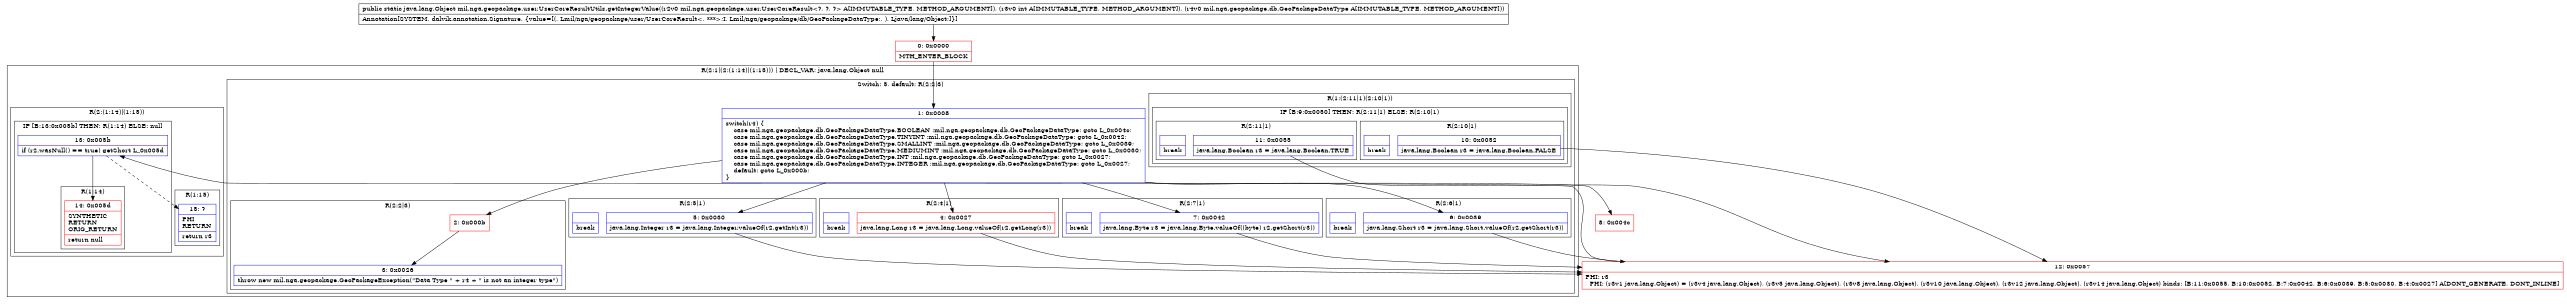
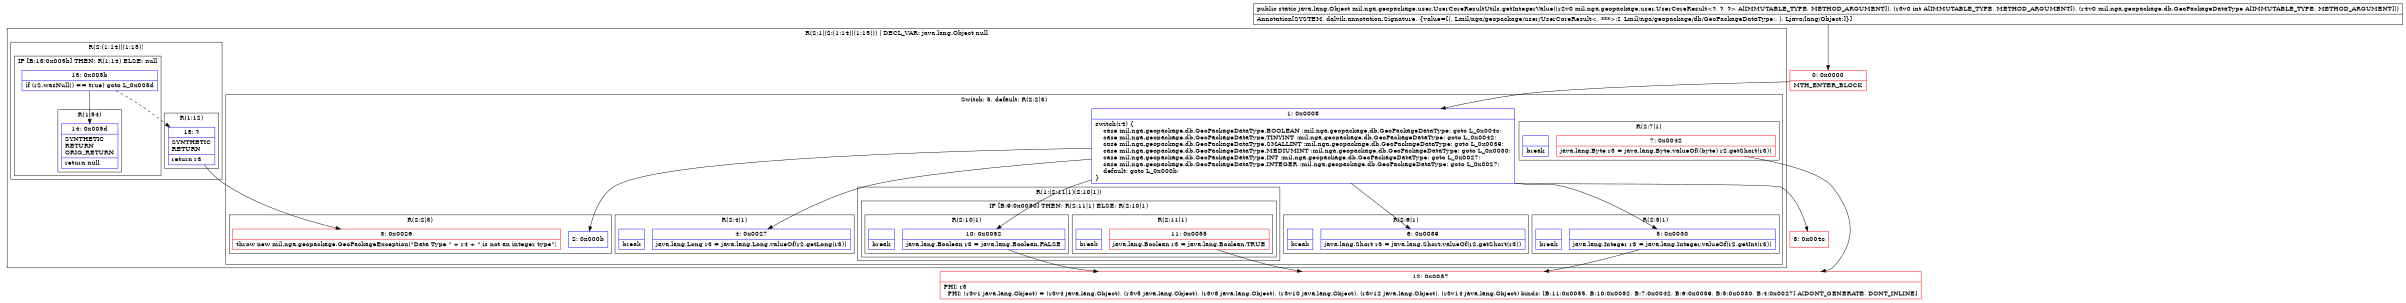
  digraph {
    node [color=blue shape=record]
-   n1 [label="{11\:\ 0x0055|java.lang.Boolean r3 = java.lang.Boolean.TRUE\l}"]
+   n1 [color=red label="{11\:\ 0x0055|java.lang.Boolean r3 = java.lang.Boolean.TRUE\l}"]
    n2 [label="{|break\l}"]
    n3 [label="{10\:\ 0x0052|java.lang.Boolean r3 = java.lang.Boolean.FALSE\l}"]
    n4 [label="{|break\l}"]
-   n5 [label="{7\:\ 0x0042|java.lang.Byte r3 = java.lang.Byte.valueOf((byte) r2.getShort(r3))\l}"]
+   n5 [color=red label="{7\:\ 0x0042|java.lang.Byte r3 = java.lang.Byte.valueOf((byte) r2.getShort(r3))\l}"]
    n6 [label="{|break\l}"]
    n7 [label="{6\:\ 0x0039|java.lang.Short r3 = java.lang.Short.valueOf(r2.getShort(r3))\l}"]
    n8 [label="{|break\l}"]
    n9 [label="{5\:\ 0x0030|java.lang.Integer r3 = java.lang.Integer.valueOf(r2.getInt(r3))\l}"]
    n10 [label="{|break\l}"]
-   n11 [color=red label="{4\:\ 0x0027|java.lang.Long r3 = java.lang.Long.valueOf(r2.getLong(r3))\l}"]
+   n11 [label="{4\:\ 0x0027|java.lang.Long r3 = java.lang.Long.valueOf(r2.getLong(r3))\l}"]
    n12 [label="{|break\l}"]
-   n13 [color=red label="{2\:\ 0x000b}"]
-   n14 [label="{3\:\ 0x0026|throw new mil.nga.geopackage.GeoPackageException(\"Data Type \" + r4 + \" is not an integer type\")\l}"]
+   n13 [label="{2\:\ 0x000b}"]
+   n14 [color=red label="{3\:\ 0x0026|throw new mil.nga.geopackage.GeoPackageException(\"Data Type \" + r4 + \" is not an integer type\")\l}"]
    n15 [label="{1\:\ 0x0008|switch(r4) \{\l    case mil.nga.geopackage.db.GeoPackageDataType.BOOLEAN :mil.nga.geopackage.db.GeoPackageDataType: goto L_0x004c;\l    case mil.nga.geopackage.db.GeoPackageDataType.TINYINT :mil.nga.geopackage.db.GeoPackageDataType: goto L_0x0042;\l    case mil.nga.geopackage.db.GeoPackageDataType.SMALLINT :mil.nga.geopackage.db.GeoPackageDataType: goto L_0x0039;\l    case mil.nga.geopackage.db.GeoPackageDataType.MEDIUMINT :mil.nga.geopackage.db.GeoPackageDataType: goto L_0x0030;\l    case mil.nga.geopackage.db.GeoPackageDataType.INT :mil.nga.geopackage.db.GeoPackageDataType: goto L_0x0027;\l    case mil.nga.geopackage.db.GeoPackageDataType.INTEGER :mil.nga.geopackage.db.GeoPackageDataType: goto L_0x0027;\l    default: goto L_0x000b;\l\}\l}"]
-   n16 [color=red label="{14\:\ 0x005d|SYNTHETIC\lRETURN\lORIG_RETURN\l|return null\l}"]
-   n17 [label="{13\:\ 0x005b|if (r2.wasNull() == true) getShort L_0x005d\l}"]
-   n18 [label="{15\:\ ?|PHI\lRETURN\l|return r3\l}"]
+   n16 [label="{14\:\ 0x005d|SYNTHETIC\lRETURN\lORIG_RETURN\l|return null\l}"]
+   n17 [label="{13\:\ 0x005b|if (r2.wasNull() == true) goto L_0x005d\l}"]
+   n18 [label="{15\:\ ?|SYNTHETIC\lRETURN\l|return r3\l}"]
    n19 [color=red label="{12\:\ 0x0057|PHI: r3 \l  PHI: (r3v1 java.lang.Object) = (r3v4 java.lang.Object), (r3v5 java.lang.Object), (r3v8 java.lang.Object), (r3v10 java.lang.Object), (r3v12 java.lang.Object), (r3v14 java.lang.Object) binds: [B:11:0x0055, B:10:0x0052, B:7:0x0042, B:6:0x0039, B:5:0x0030, B:4:0x0027] A[DONT_GENERATE, DONT_INLINE]\l}"]
    n20 [color=red label="{8\:\ 0x004c}"]
    n21 [color=red label="{0\:\ 0x0000|MTH_ENTER_BLOCK\l}"]
    n22 [label="{public static java.lang.Object mil.nga.geopackage.user.UserCoreResultUtils.getIntegerValue((r2v0 mil.nga.geopackage.user.UserCoreResult\<?, ?, ?\> A[IMMUTABLE_TYPE, METHOD_ARGUMENT]), (r3v0 int A[IMMUTABLE_TYPE, METHOD_ARGUMENT]), (r4v0 mil.nga.geopackage.db.GeoPackageDataType A[IMMUTABLE_TYPE, METHOD_ARGUMENT]))  | Annotation[SYSTEM, dalvik.annotation.Signature, \{value=[(, Lmil\/nga\/geopackage\/user\/UserCoreResult\<, ***\>;I, Lmil\/nga\/geopackage\/db\/GeoPackageDataType;, ), Ljava\/lang\/Object;]\}]\l}" color=""]
    subgraph cluster_1 {
      label="R(2:1|(2:(1:14)|(1:15))) | DECL_VAR: java.lang.Object null\l"
      subgraph cluster_2 {
        label="Switch: 5, default: R(2:2|3)"
        n15
        subgraph cluster_3 {
          label="R(1:(2:11|1)(2:10|1))"
          subgraph cluster_4 {
            label="IF [B:9:0x0050] THEN: R(2:11|1) ELSE: R(2:10|1)"
            subgraph cluster_5 {
              label="R(2:11|1)"
              n1
              n2
            }
            subgraph cluster_6 {
              label="R(2:10|1)"
              n3
              n4
            }
          }
        }
        subgraph cluster_7 {
          label="R(2:7|1)"
          n5
          n6
        }
        subgraph cluster_8 {
          label="R(2:6|1)"
          n7
          n8
        }
        subgraph cluster_9 {
          label="R(2:5|1)"
          n9
          n10
        }
        subgraph cluster_10 {
          label="R(2:4|1)"
          n11
          n12
        }
        subgraph cluster_11 {
          label="R(2:2|3)"
          n13
          n14
        }
      }
      subgraph cluster_12 {
        label="R(2:(1:14)|(1:15))"
        subgraph cluster_13 {
          label="IF [B:13:0x005b] THEN: R(1:14) ELSE: null"
          n17
          subgraph cluster_14 {
-           label="R(1:14)"
+           label="R(1:54)"
            n16
          }
        }
        subgraph cluster_15 {
-         label="R(1:15)"
+         label="R(1:12)"
          n18
        }
      }
    }
    n1 -> n19
    n3 -> n19
    n5 -> n19
-   n7 -> n19
    n9 -> n19
-   n11 -> n19
-   n13 -> n14
-   n15 -> n5
+   n18 -> n14
+   n15 -> n3
    n15 -> n7
    n15 -> n9
    n15 -> n11
    n15 -> n13
    n15 -> n20
    n17 -> n16
    n17 -> n18 [style=dashed]
-   n19 -> n17
    n21 -> n15
    n22 -> n21
  }
